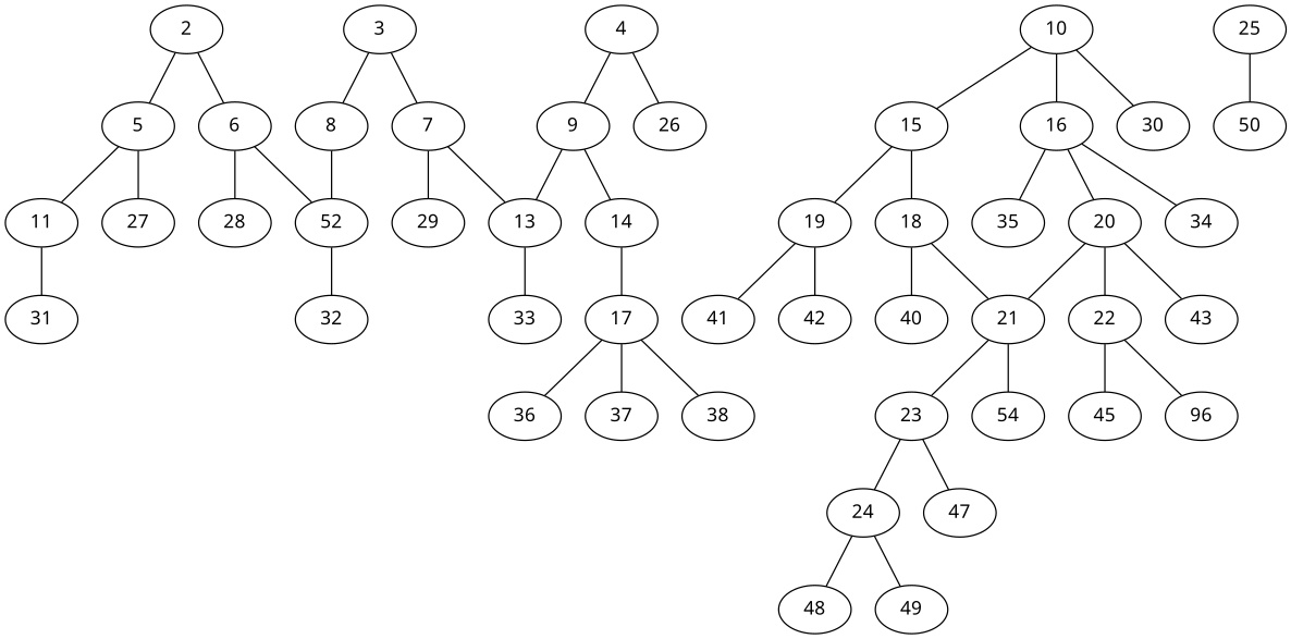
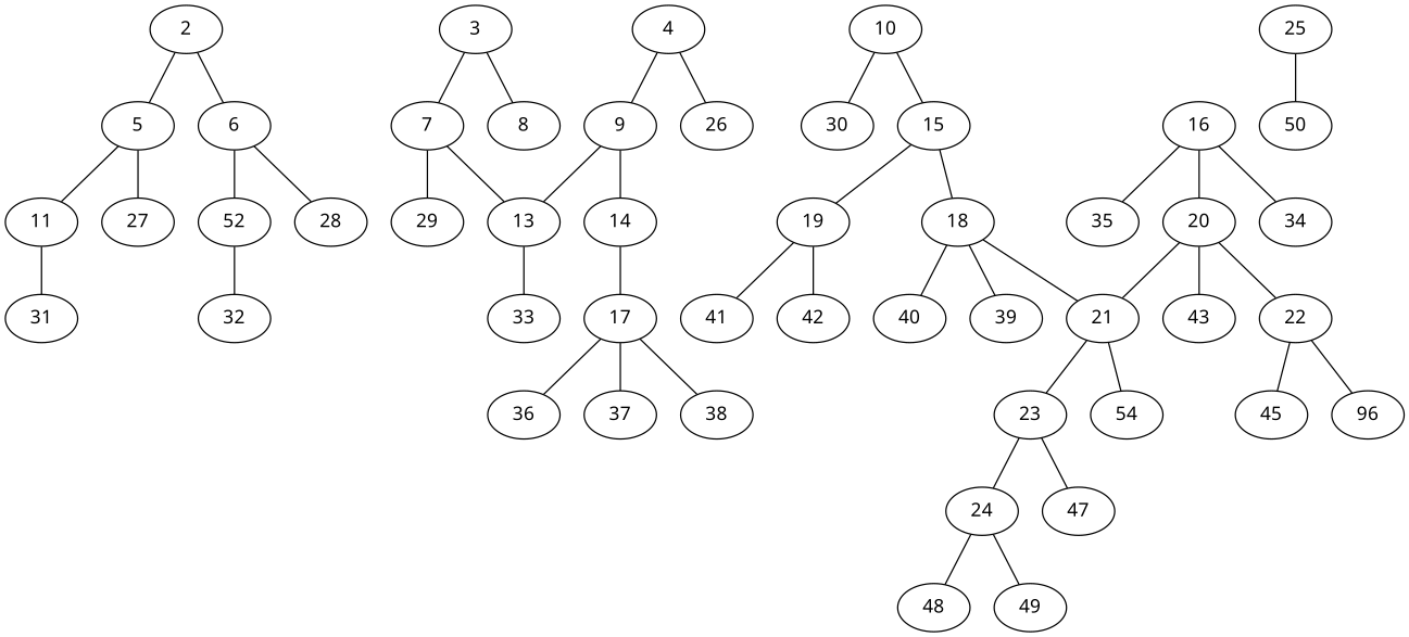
  graph {
    fontname="Noto Sans"
    node [chem=H fontname="Noto Sans"]
    edge [fontname="Noto Sans" valence=1]
    2 [chem=C]
    5 [chem=C]
    6 [chem=C]
    3 [chem=C]
    7 [chem=C]
    8 [chem=N]
    4 [chem=C]
    9 [chem=C]
    26
    11 [chem=O]
    27
    n12 [chem=C label=52]
    28
    13 [chem=C]
    29
    14 [chem=O]
    10 [chem=C]
    15 [chem=N]
    16 [chem=C]
    30
    31
    32
    33
    17 [chem=C]
    18 [chem=C]
    19 [chem=C]
    20 [chem=C]
    34
    35
    36
    37
    38
    21 [chem=C]
+   39
    40
    41
    42
    22 [chem=C]
    43
    23 [chem=C]
    n41 [label=54]
    45
    n43 [label=96]
    24 [chem=C]
    47
    48
    49
    25 [chem=Br]
    50
    2 -- 5
    2 -- 6
    5 -- 11
    5 -- 27
    6 -- n12 [valence=2]
    6 -- 28
    3 -- 7
    3 -- 8 [valence=2]
    7 -- 13 [valence=2]
    7 -- 29
-   8 -- n12
    4 -- 9 [valence=2]
    4 -- 26
    9 -- 13
    9 -- 14
    11 -- 31
    n12 -- 32
    13 -- 33
    14 -- 17
    10 -- 15
-   10 -- 16
    10 -- 30
    15 -- 18
    15 -- 19
    16 -- 20
    16 -- 34
    16 -- 35
    17 -- 36
    17 -- 37
    17 -- 38
    18 -- 21
+   18 -- 39
    18 -- 40
    19 -- 41
    19 -- 42
    20 -- 21
    20 -- 22
    20 -- 43
    21 -- 23
    21 -- n41
    22 -- 45
    22 -- n43
    23 -- 24 [valence=2]
    23 -- 47
    24 -- 48
    24 -- 49
    25 -- 50
  }
